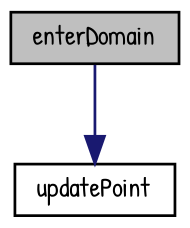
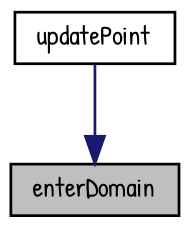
  digraph {
    rankdir=TB
    fontname="Patrick Hand"
    node [color=black fontname="Patrick Hand" fontsize=10 shape=record]
    n1 [fillcolor=grey75 fontcolor=black height=0.2 label=enterDomain style=filled width=0.4]
    n2 [height=0.2 label=updatePoint width=0.4]
-   n1 -> n2 [color=midnightblue fontname="Patrick Hand" fontsize=10 labelfontname=Helvetica labelfontsize=10 style=solid]
+   n2 -> n1 [color=midnightblue fontname="Patrick Hand" fontsize=10 labelfontname=Helvetica labelfontsize=10 style=solid]
  }
